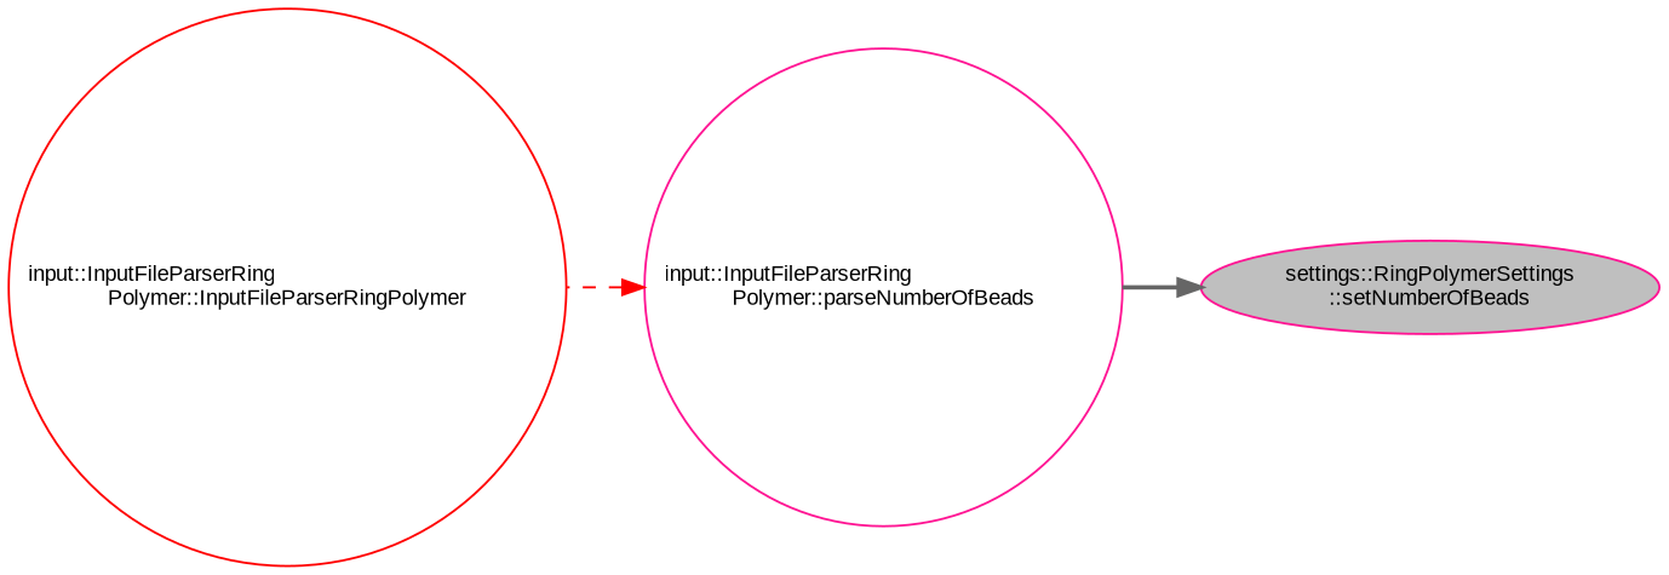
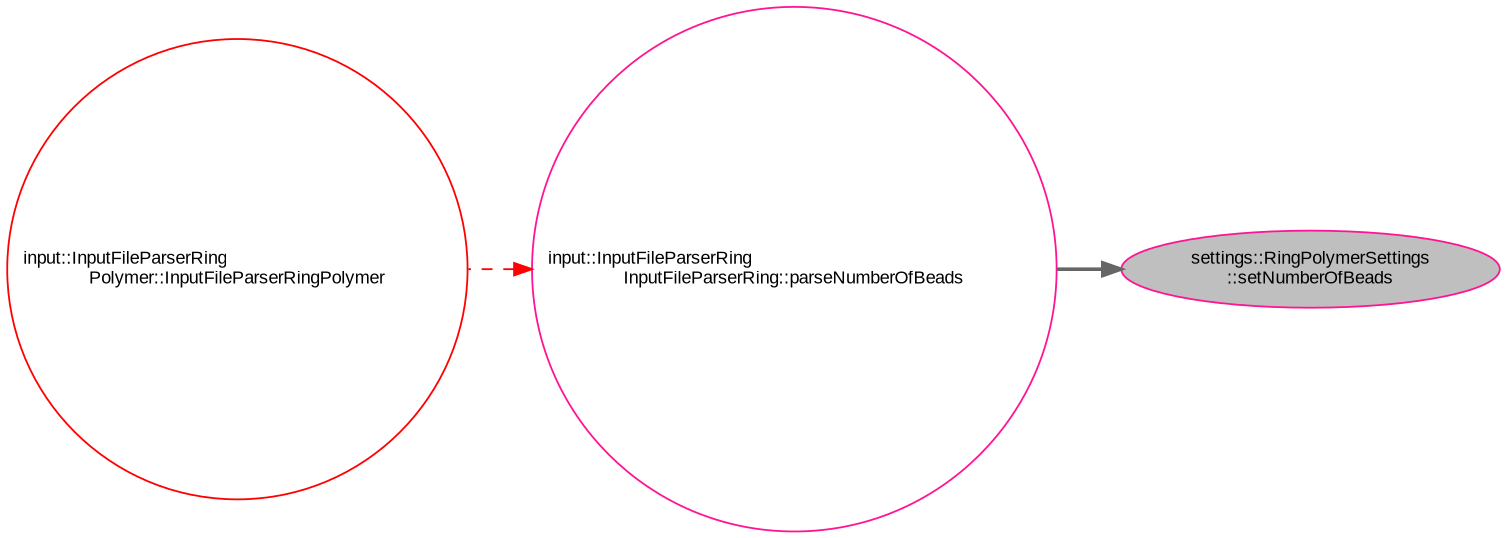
  digraph {
    rankdir=RL
    fontname="Liberation Sans"
    node [color=deeppink fillcolor=white fontname="Liberation Sans" fontsize=10 shape=circle style=filled]
    edge [dir=back fontname="Liberation Sans" fontsize=10 labelfontname=Helvetica labelfontsize=10]
    n1 [fillcolor=grey75 fontcolor=black height=0.2 label="settings::RingPolymerSettings\l::setNumberOfBeads" shape=ellipse width=0.4]
-   n2 [height=0.2 label="input::InputFileParserRing\lPolymer::parseNumberOfBeads" width=0.4]
+   n2 [height=0.2 label="input::InputFileParserRing\lInputFileParserRing::parseNumberOfBeads" width=0.4]
    n3 [color=red height=0.2 label="input::InputFileParserRing\lPolymer::InputFileParserRingPolymer" width=0.4]
    n1 -> n2 [color=gray40 style=bold]
    n2 -> n3 [color=red style=dashed]
  }
